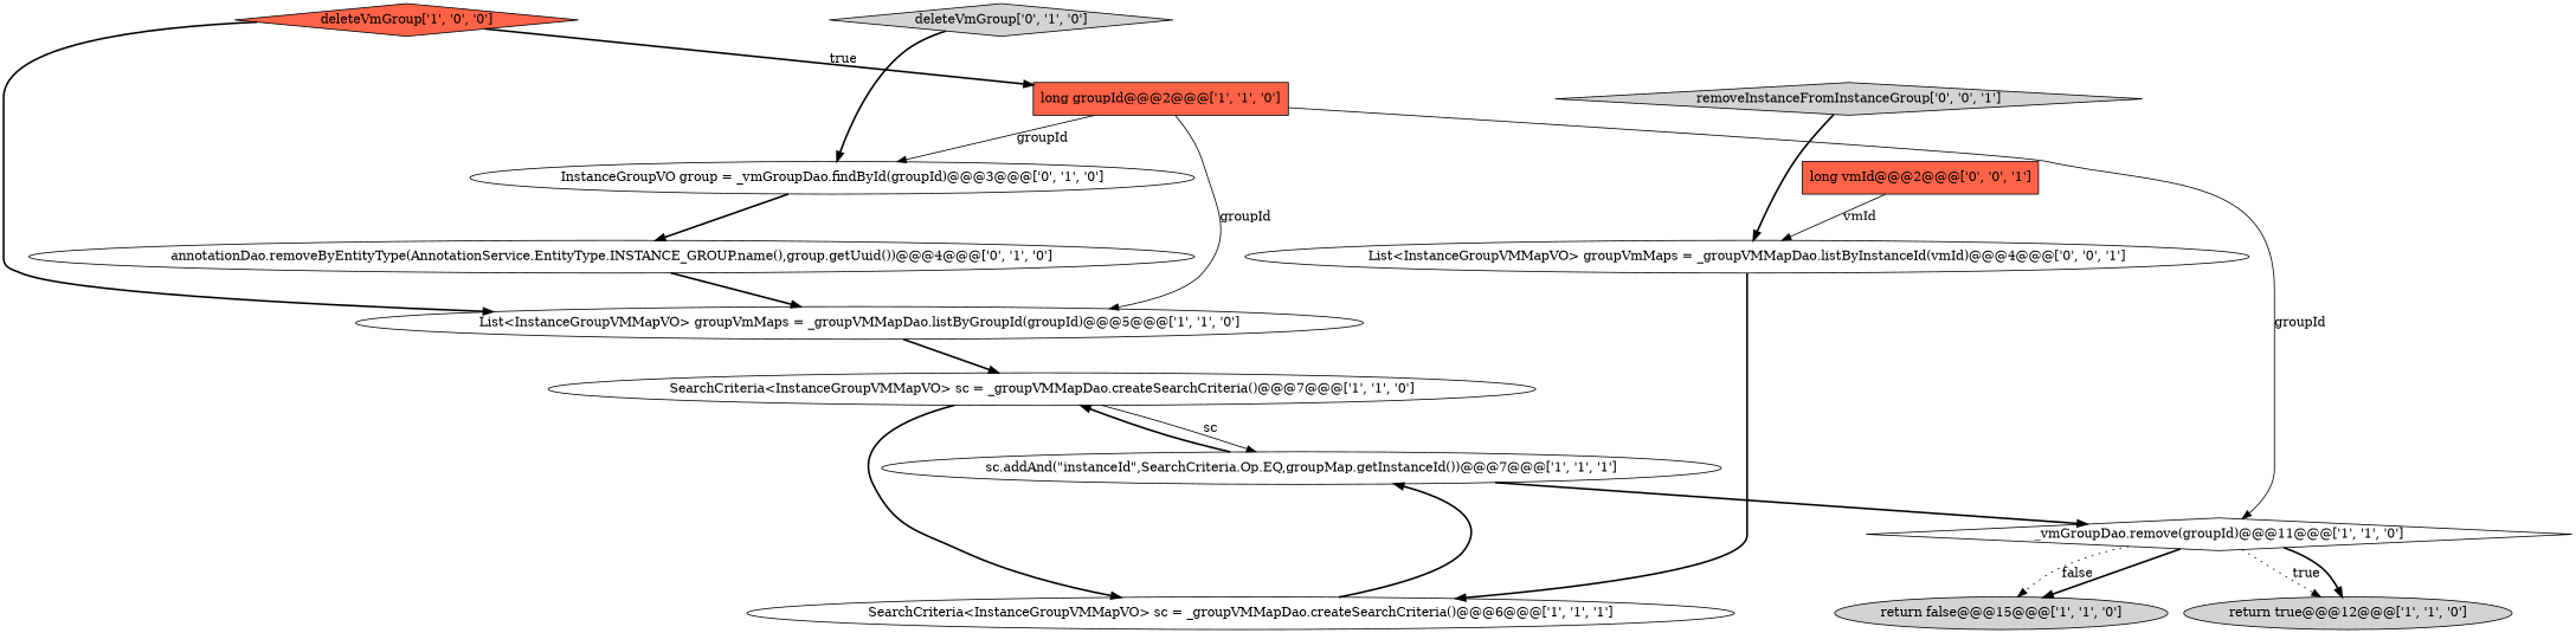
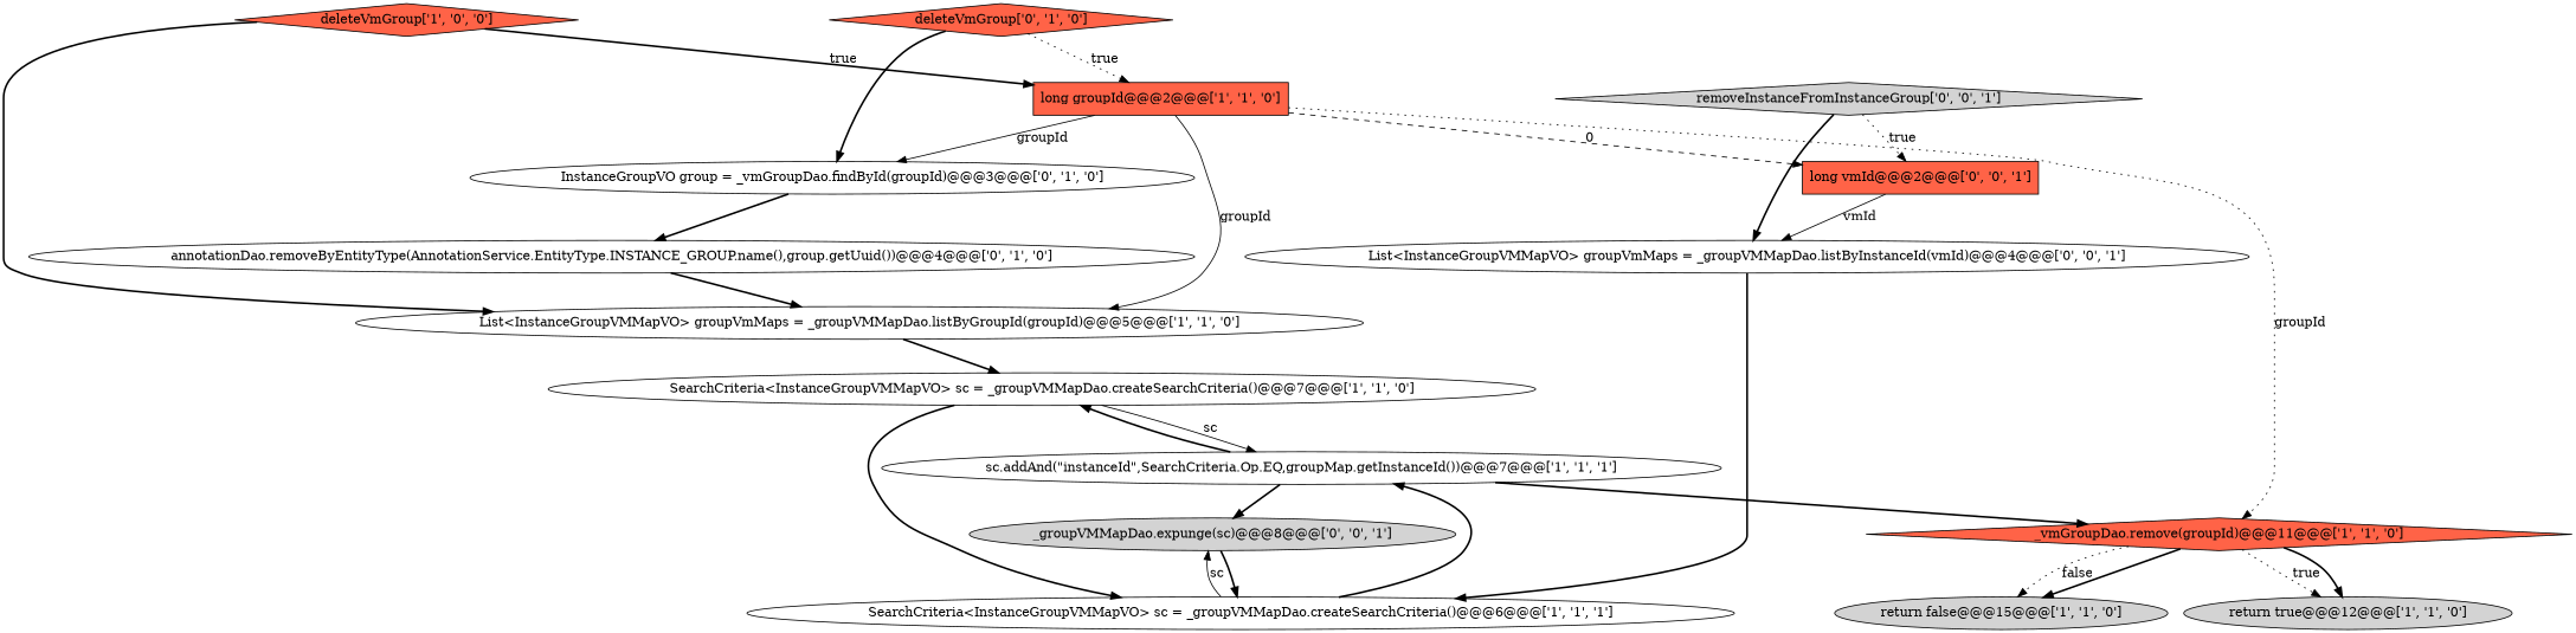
  digraph {
    node [fillcolor=white shape=ellipse style=filled]
    edge [style=bold]
    n1 [label="InstanceGroupVO group = _vmGroupDao.findById(groupId)@@@3@@@['0', '1', '0']"]
    n2 [label="annotationDao.removeByEntityType(AnnotationService.EntityType.INSTANCE_GROUP.name(),group.getUuid())@@@4@@@['0', '1', '0']"]
    n3 [label="List<InstanceGroupVMMapVO> groupVmMaps = _groupVMMapDao.listByGroupId(groupId)@@@5@@@['1', '1', '0']"]
    n4 [label="sc.addAnd(\"instanceId\",SearchCriteria.Op.EQ,groupMap.getInstanceId())@@@7@@@['1', '1', '1']"]
+   n5 [fillcolor=lightgray label="_groupVMMapDao.expunge(sc)@@@8@@@['0', '0', '1']"]
    n6 [label="SearchCriteria<InstanceGroupVMMapVO> sc = _groupVMMapDao.createSearchCriteria()@@@7@@@['1', '1', '0']"]
-   n7 [label="_vmGroupDao.remove(groupId)@@@11@@@['1', '1', '0']" shape=diamond]
+   n7 [fillcolor=tomato label="_vmGroupDao.remove(groupId)@@@11@@@['1', '1', '0']" shape=diamond]
    n8 [label="SearchCriteria<InstanceGroupVMMapVO> sc = _groupVMMapDao.createSearchCriteria()@@@6@@@['1', '1', '1']"]
    n9 [fillcolor=lightgray label="return true@@@12@@@['1', '1', '0']"]
    n10 [fillcolor=lightgray label="return false@@@15@@@['1', '1', '0']"]
    n11 [fillcolor=tomato label="long groupId@@@2@@@['1', '1', '0']" shape=box]
    n12 [fillcolor=tomato label="long vmId@@@2@@@['0', '0', '1']" shape=box]
    n13 [label="List<InstanceGroupVMMapVO> groupVmMaps = _groupVMMapDao.listByInstanceId(vmId)@@@4@@@['0', '0', '1']"]
    n14 [fillcolor=lightgray label="removeInstanceFromInstanceGroup['0', '0', '1']" shape=diamond]
    n15 [fillcolor=tomato label="deleteVmGroup['1', '0', '0']" shape=diamond]
-   n16 [fillcolor=lightgray label="deleteVmGroup['0', '1', '0']" shape=diamond]
+   n16 [fillcolor=tomato label="deleteVmGroup['0', '1', '0']" shape=diamond]
    n1 -> n2
    n2 -> n3
    n3 -> n6
+   n4 -> n5
    n4 -> n6
    n4 -> n7
+   n5 -> n8
    n6 -> n4 [label=sc style=solid]
    n6 -> n8
    n7 -> n9 [label=true style=dotted]
    n7 -> n9
    n7 -> n10
    n7 -> n10 [label=false style=dotted]
    n8 -> n4
+   n8 -> n5 [label=sc style=solid]
    n11 -> n1 [label=groupId style=solid]
    n11 -> n3 [label=groupId style=solid]
-   n11 -> n7 [label=groupId style=solid]
+   n11 -> n7 [label=groupId style=dotted]
+   n11 -> n12 [label=0 style=dashed]
    n12 -> n13 [label=vmId style=solid]
    n13 -> n8
+   n14 -> n12 [label=true style=dotted]
    n14 -> n13
    n15 -> n3
    n15 -> n11 [label=true]
    n16 -> n1
+   n16 -> n11 [label=true style=dotted]
  }
